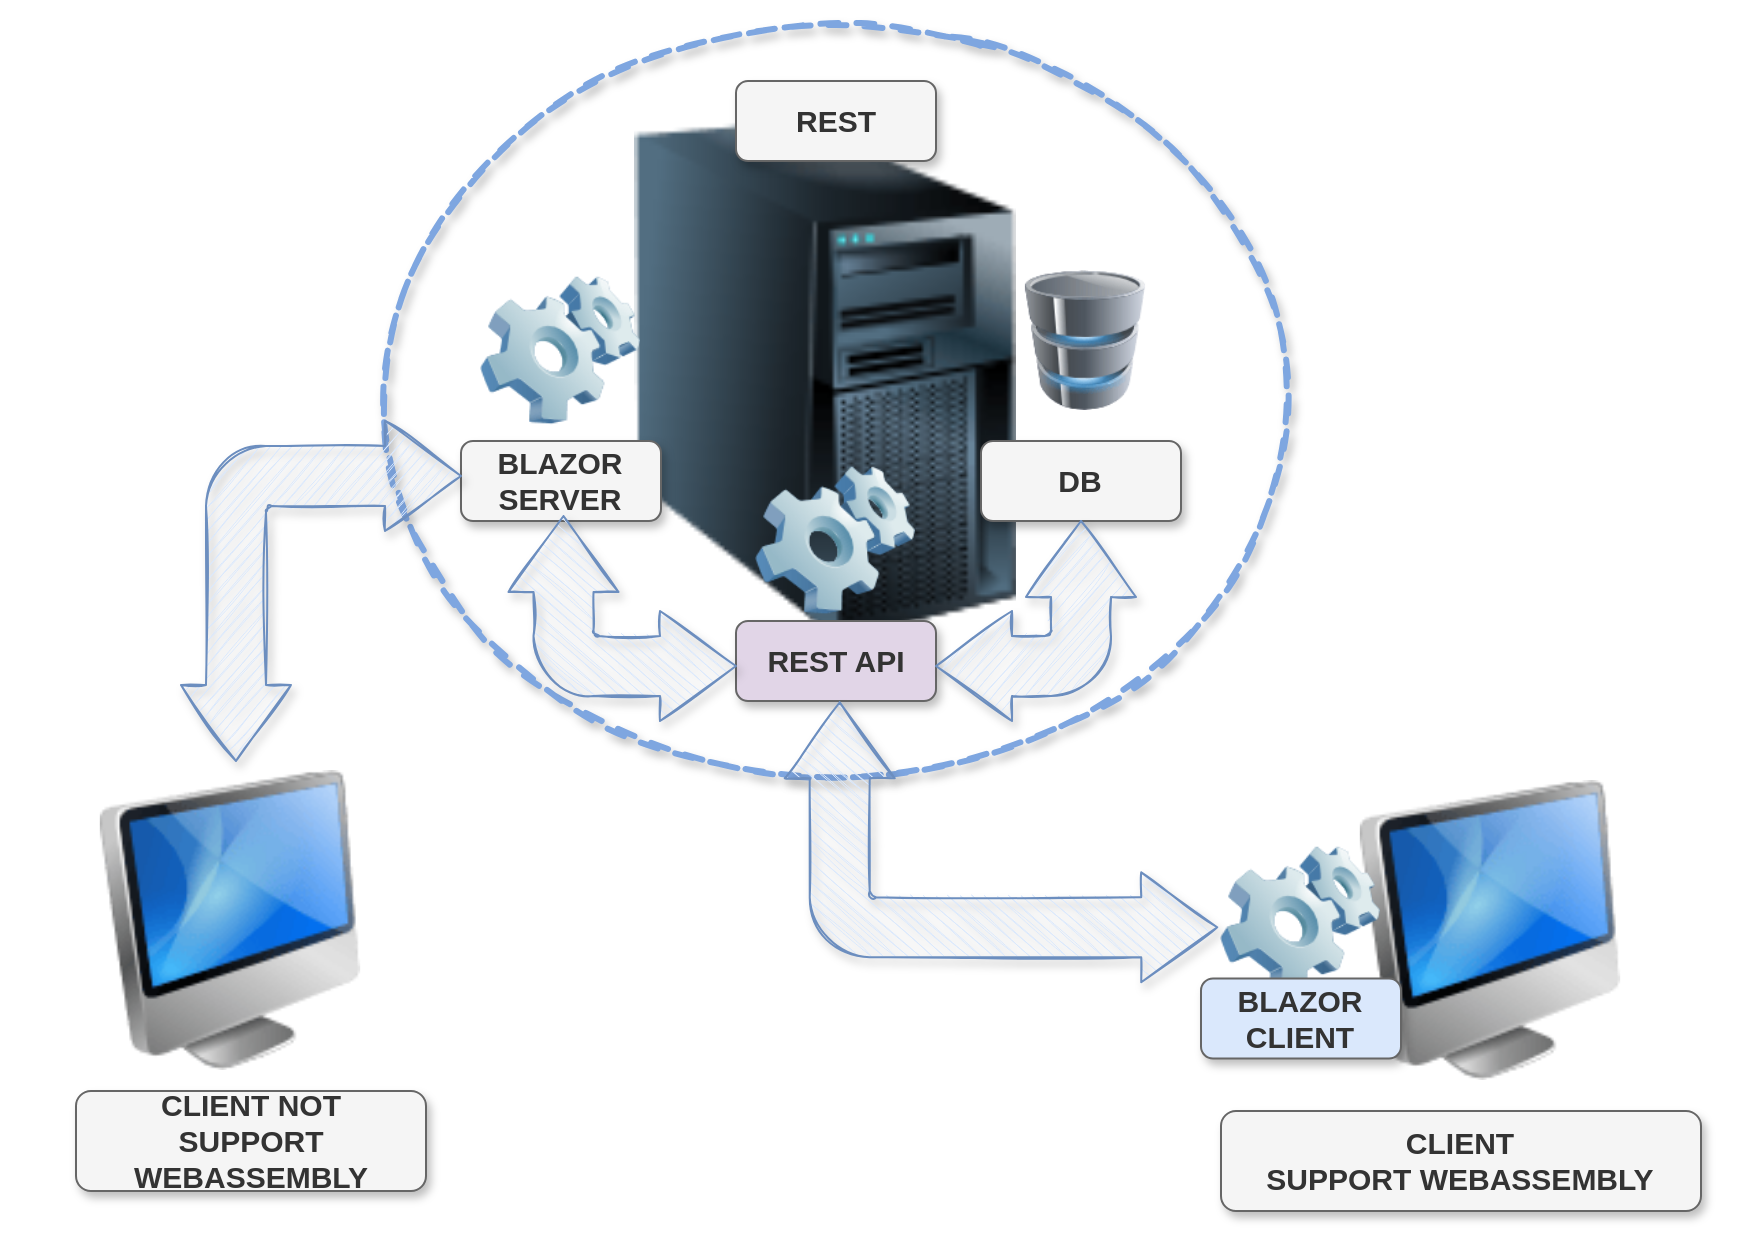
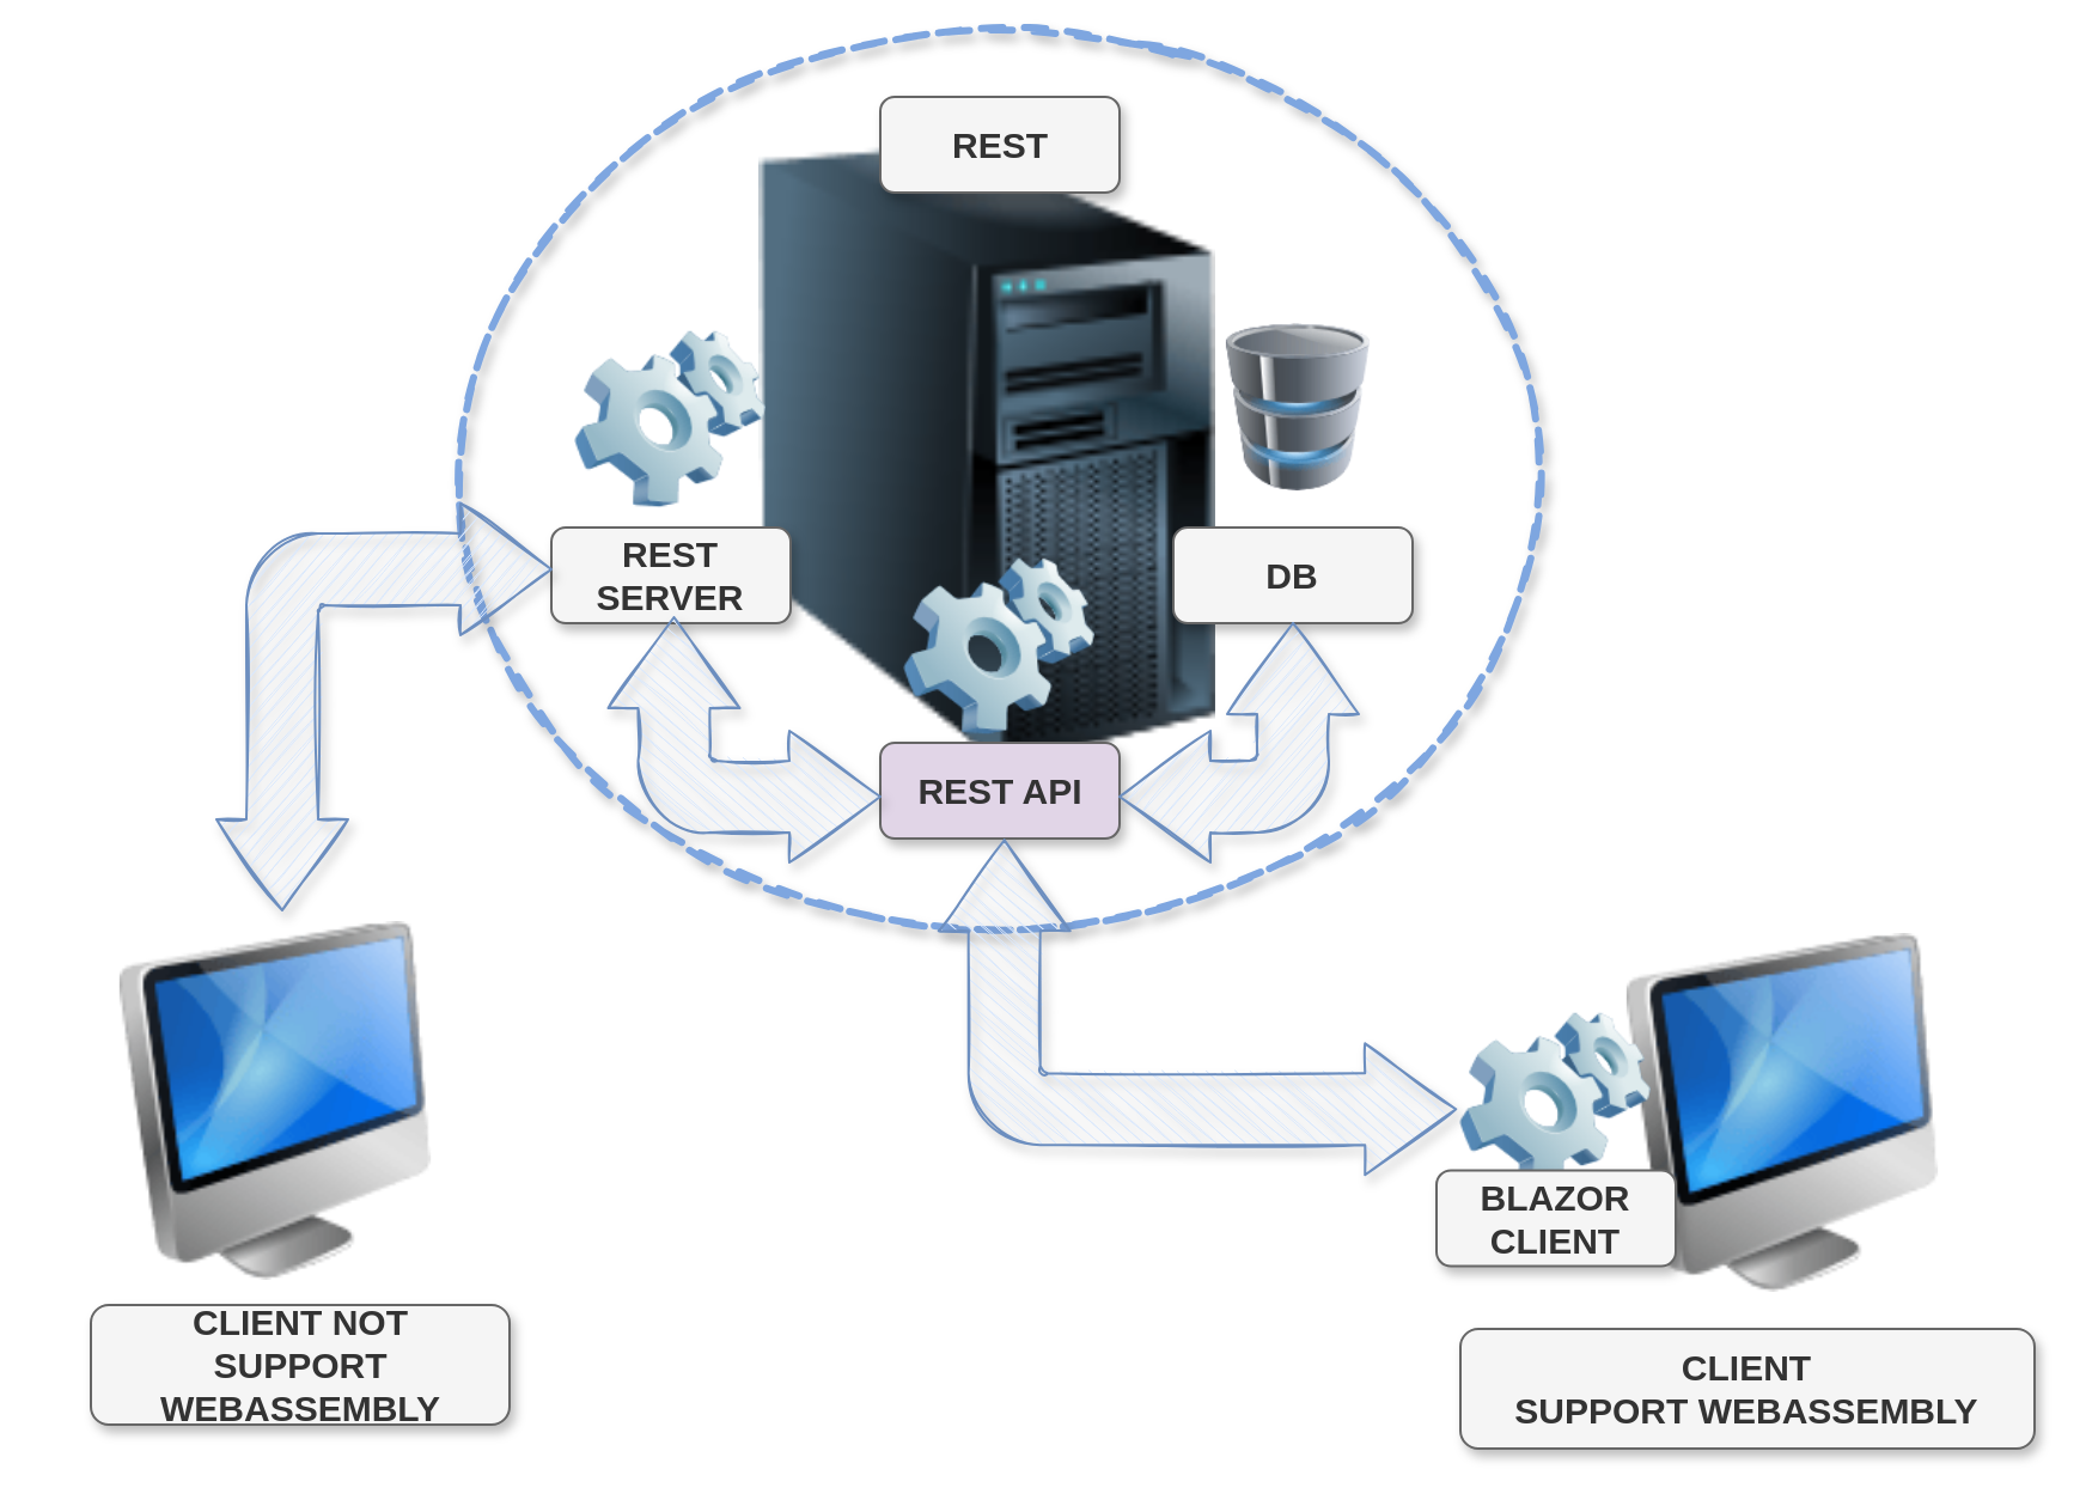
  <mxCell id="0" />
  <mxCell id="1" parent="0" />
  <mxCell id="2" value="" style="image;html=1;image=img/lib/clip_art/computers/iMac_128x128.png" vertex="1" parent="1"><mxGeometry x="650" y="390" width="190" height="150" as="geometry" /></mxCell>
  <mxCell id="3" value="Attribute" style="ellipse;whiteSpace=wrap;html=1;align=center;fontColor=none;noLabel=1;fillColor=none;strokeWidth=3;dashed=1;strokeColor=#7EA6E0;shadow=1;sketch=1;" parent="1" vertex="1"><mxGeometry x="180" y="20" width="475" height="360" as="geometry" /></mxCell>
  <mxCell id="4" value="" style="image;html=1;image=img/lib/clip_art/computers/Database_128x128.png" parent="1" vertex="1"><mxGeometry x="510" y="135" width="65" height="70" as="geometry" /></mxCell>
  <mxCell id="5" value="" style="image;html=1;image=img/lib/clip_art/computers/Server_Tower_128x128.png" parent="1" vertex="1"><mxGeometry x="257.5" y="60" width="310" height="260" as="geometry" /></mxCell>
  <mxCell id="6" value="" style="image;html=1;image=img/lib/clip_art/computers/iMac_128x128.png" parent="1" vertex="1"><mxGeometry x="20" y="385" width="190" height="150" as="geometry" /></mxCell>
  <mxCell id="7" value="" style="image;html=1;image=img/lib/clip_art/computers/Software_128x128.png" parent="1" vertex="1"><mxGeometry x="240" y="135" width="80" height="80" as="geometry" /></mxCell>
  <mxCell id="8" value="" style="image;html=1;image=img/lib/clip_art/computers/Software_128x128.png" parent="1" vertex="1"><mxGeometry x="610" y="420" width="80" height="80" as="geometry" /></mxCell>
  <mxCell id="9" value="" style="image;html=1;image=img/lib/clip_art/computers/Software_128x128.png" parent="1" vertex="1"><mxGeometry x="377.5" y="230" width="80" height="80" as="geometry" /></mxCell>
  <mxCell id="10" value="DB" style="whiteSpace=wrap;html=1;align=center;fillColor=#f5f5f5;strokeColor=#666666;rounded=1;shadow=1;glass=0;sketch=0;fontStyle=1;fontSize=15;fontColor=#333333;" parent="1" vertex="1"><mxGeometry x="490" y="220" width="100" height="40" as="geometry" /></mxCell>
  <mxCell id="11" value="REST API" style="whiteSpace=wrap;html=1;align=center;fillColor=#e1d5e7;strokeColor=#666666;rounded=1;shadow=1;glass=0;sketch=0;fontStyle=1;fontSize=15;fontColor=#333333;" parent="1" vertex="1"><mxGeometry x="367.5" y="310" width="100" height="40" as="geometry" /></mxCell>
- <mxCell id="12" value="BLAZOR CLIENT" style="whiteSpace=wrap;html=1;align=center;fillColor=#dae8fc;strokeColor=#666666;rounded=1;shadow=1;glass=0;sketch=0;fontStyle=1;fontSize=15;fontColor=#333333;" parent="1" vertex="1"><mxGeometry x="600" y="488.75" width="100" height="40" as="geometry" /></mxCell>
- <mxCell id="13" value="BLAZOR SERVER" style="whiteSpace=wrap;html=1;align=center;fillColor=#f5f5f5;strokeColor=#666666;rounded=1;shadow=1;glass=0;sketch=0;fontStyle=1;fontSize=15;fontColor=#333333;" parent="1" vertex="1"><mxGeometry x="230" y="220" width="100" height="40" as="geometry" /></mxCell>
+ <mxCell id="12" value="BLAZOR CLIENT" style="whiteSpace=wrap;html=1;align=center;fillColor=#f5f5f5;strokeColor=#666666;rounded=1;shadow=1;glass=0;sketch=0;fontStyle=1;fontSize=15;fontColor=#333333;" parent="1" vertex="1"><mxGeometry x="600" y="488.75" width="100" height="40" as="geometry" /></mxCell>
+ <mxCell id="13" value="REST SERVER" style="whiteSpace=wrap;html=1;align=center;fillColor=#f5f5f5;strokeColor=#666666;rounded=1;shadow=1;glass=0;sketch=0;fontStyle=1;fontSize=15;fontColor=#333333;" parent="1" vertex="1"><mxGeometry x="230" y="220" width="100" height="40" as="geometry" /></mxCell>
  <mxCell id="14" value="CLIENT NOT&lt;br style=&quot;font-size: 15px;&quot;&gt;SUPPORT WEBASSEMBLY" style="whiteSpace=wrap;html=1;align=center;fillColor=#f5f5f5;strokeColor=#666666;rounded=1;shadow=1;glass=0;sketch=0;fontStyle=1;fontSize=15;fontColor=#333333;" parent="1" vertex="1"><mxGeometry x="37.5" y="545" width="175" height="50" as="geometry" /></mxCell>
  <mxCell id="15" value="CLIENT&lt;br style=&quot;font-size: 15px;&quot;&gt;SUPPORT WEBASSEMBLY" style="whiteSpace=wrap;html=1;align=center;fillColor=#f5f5f5;strokeColor=#666666;rounded=1;shadow=1;glass=0;sketch=0;fontStyle=1;fontSize=15;fontColor=#333333;" parent="1" vertex="1"><mxGeometry x="610" y="555" width="240" height="50" as="geometry" /></mxCell>
  <mxCell id="16" value="REST" style="whiteSpace=wrap;html=1;align=center;fillColor=#f5f5f5;strokeColor=#666666;rounded=1;shadow=1;glass=0;sketch=0;fontStyle=1;fontSize=15;fontColor=#333333;" parent="1" vertex="1"><mxGeometry x="367.5" y="40" width="100" height="40" as="geometry" /></mxCell>
  <mxCell id="17" value="" style="html=1;shadow=1;dashed=0;align=center;verticalAlign=middle;shape=mxgraph.arrows2.bendDoubleArrow;dy=15;dx=38;arrowHead=55;rounded=1;fillColor=#dae8fc;rotation=-180;sketch=1;strokeColor=#6c8ebf;gradientColor=none;" parent="1" vertex="1"><mxGeometry x="467.5" y="260" width="100" height="100" as="geometry" /></mxCell>
  <mxCell id="18" value="" style="html=1;shadow=1;dashed=0;align=center;verticalAlign=middle;shape=mxgraph.arrows2.bendDoubleArrow;dy=15;dx=38;arrowHead=55;rounded=1;fillColor=#dae8fc;rotation=-90;sketch=1;strokeColor=#6c8ebf;gradientColor=none;" parent="1" vertex="1"><mxGeometry x="259.38" y="251.88" width="102.5" height="113.75" as="geometry" /></mxCell>
  <mxCell id="19" value="" style="html=1;shadow=1;dashed=0;align=center;verticalAlign=middle;shape=mxgraph.arrows2.bendDoubleArrow;dy=15;dx=38;arrowHead=55;rounded=1;fillColor=#dae8fc;rotation=-90;sketch=1;strokeColor=#6c8ebf;gradientColor=none;" parent="1" vertex="1"><mxGeometry x="430" y="312.5" width="140" height="216.25" as="geometry" /></mxCell>
  <mxCell id="20" value="" style="html=1;shadow=1;dashed=0;align=center;verticalAlign=middle;shape=mxgraph.arrows2.bendDoubleArrow;dy=15;dx=38;arrowHead=55;rounded=1;fillColor=#dae8fc;rotation=0;sketch=1;strokeColor=#6c8ebf;gradientColor=none;" parent="1" vertex="1"><mxGeometry x="90" y="210" width="140" height="170" as="geometry" /></mxCell>
